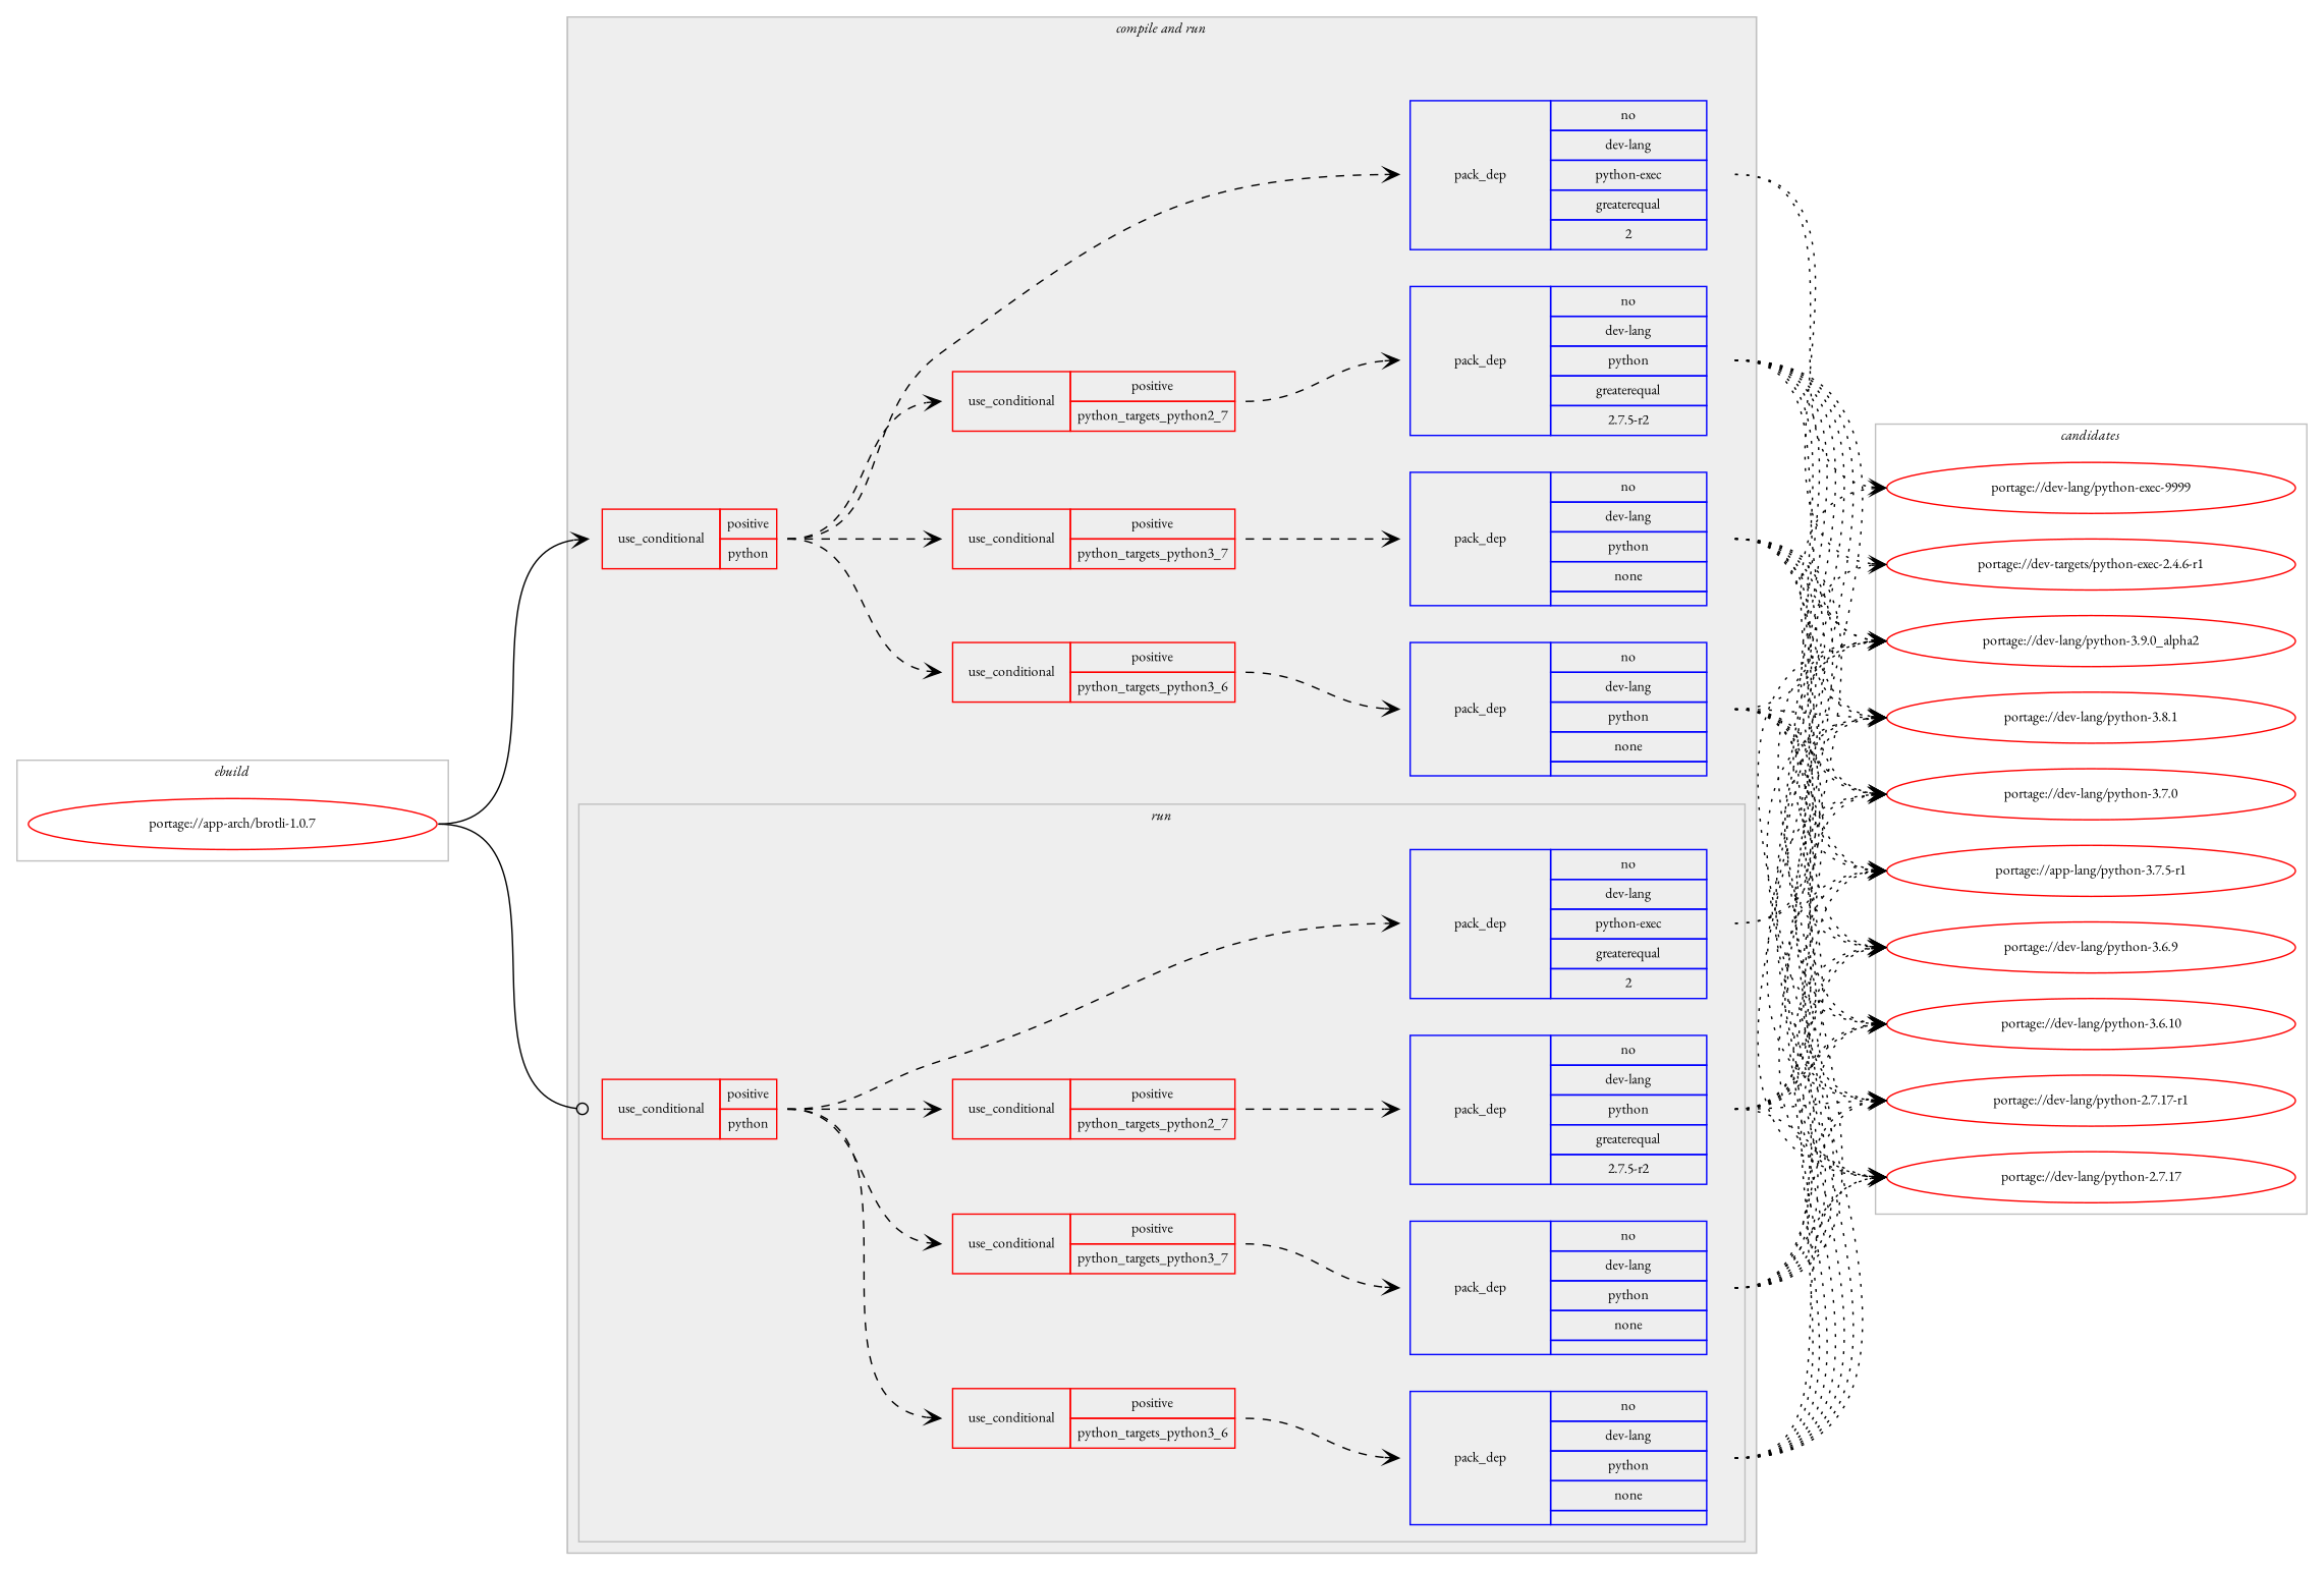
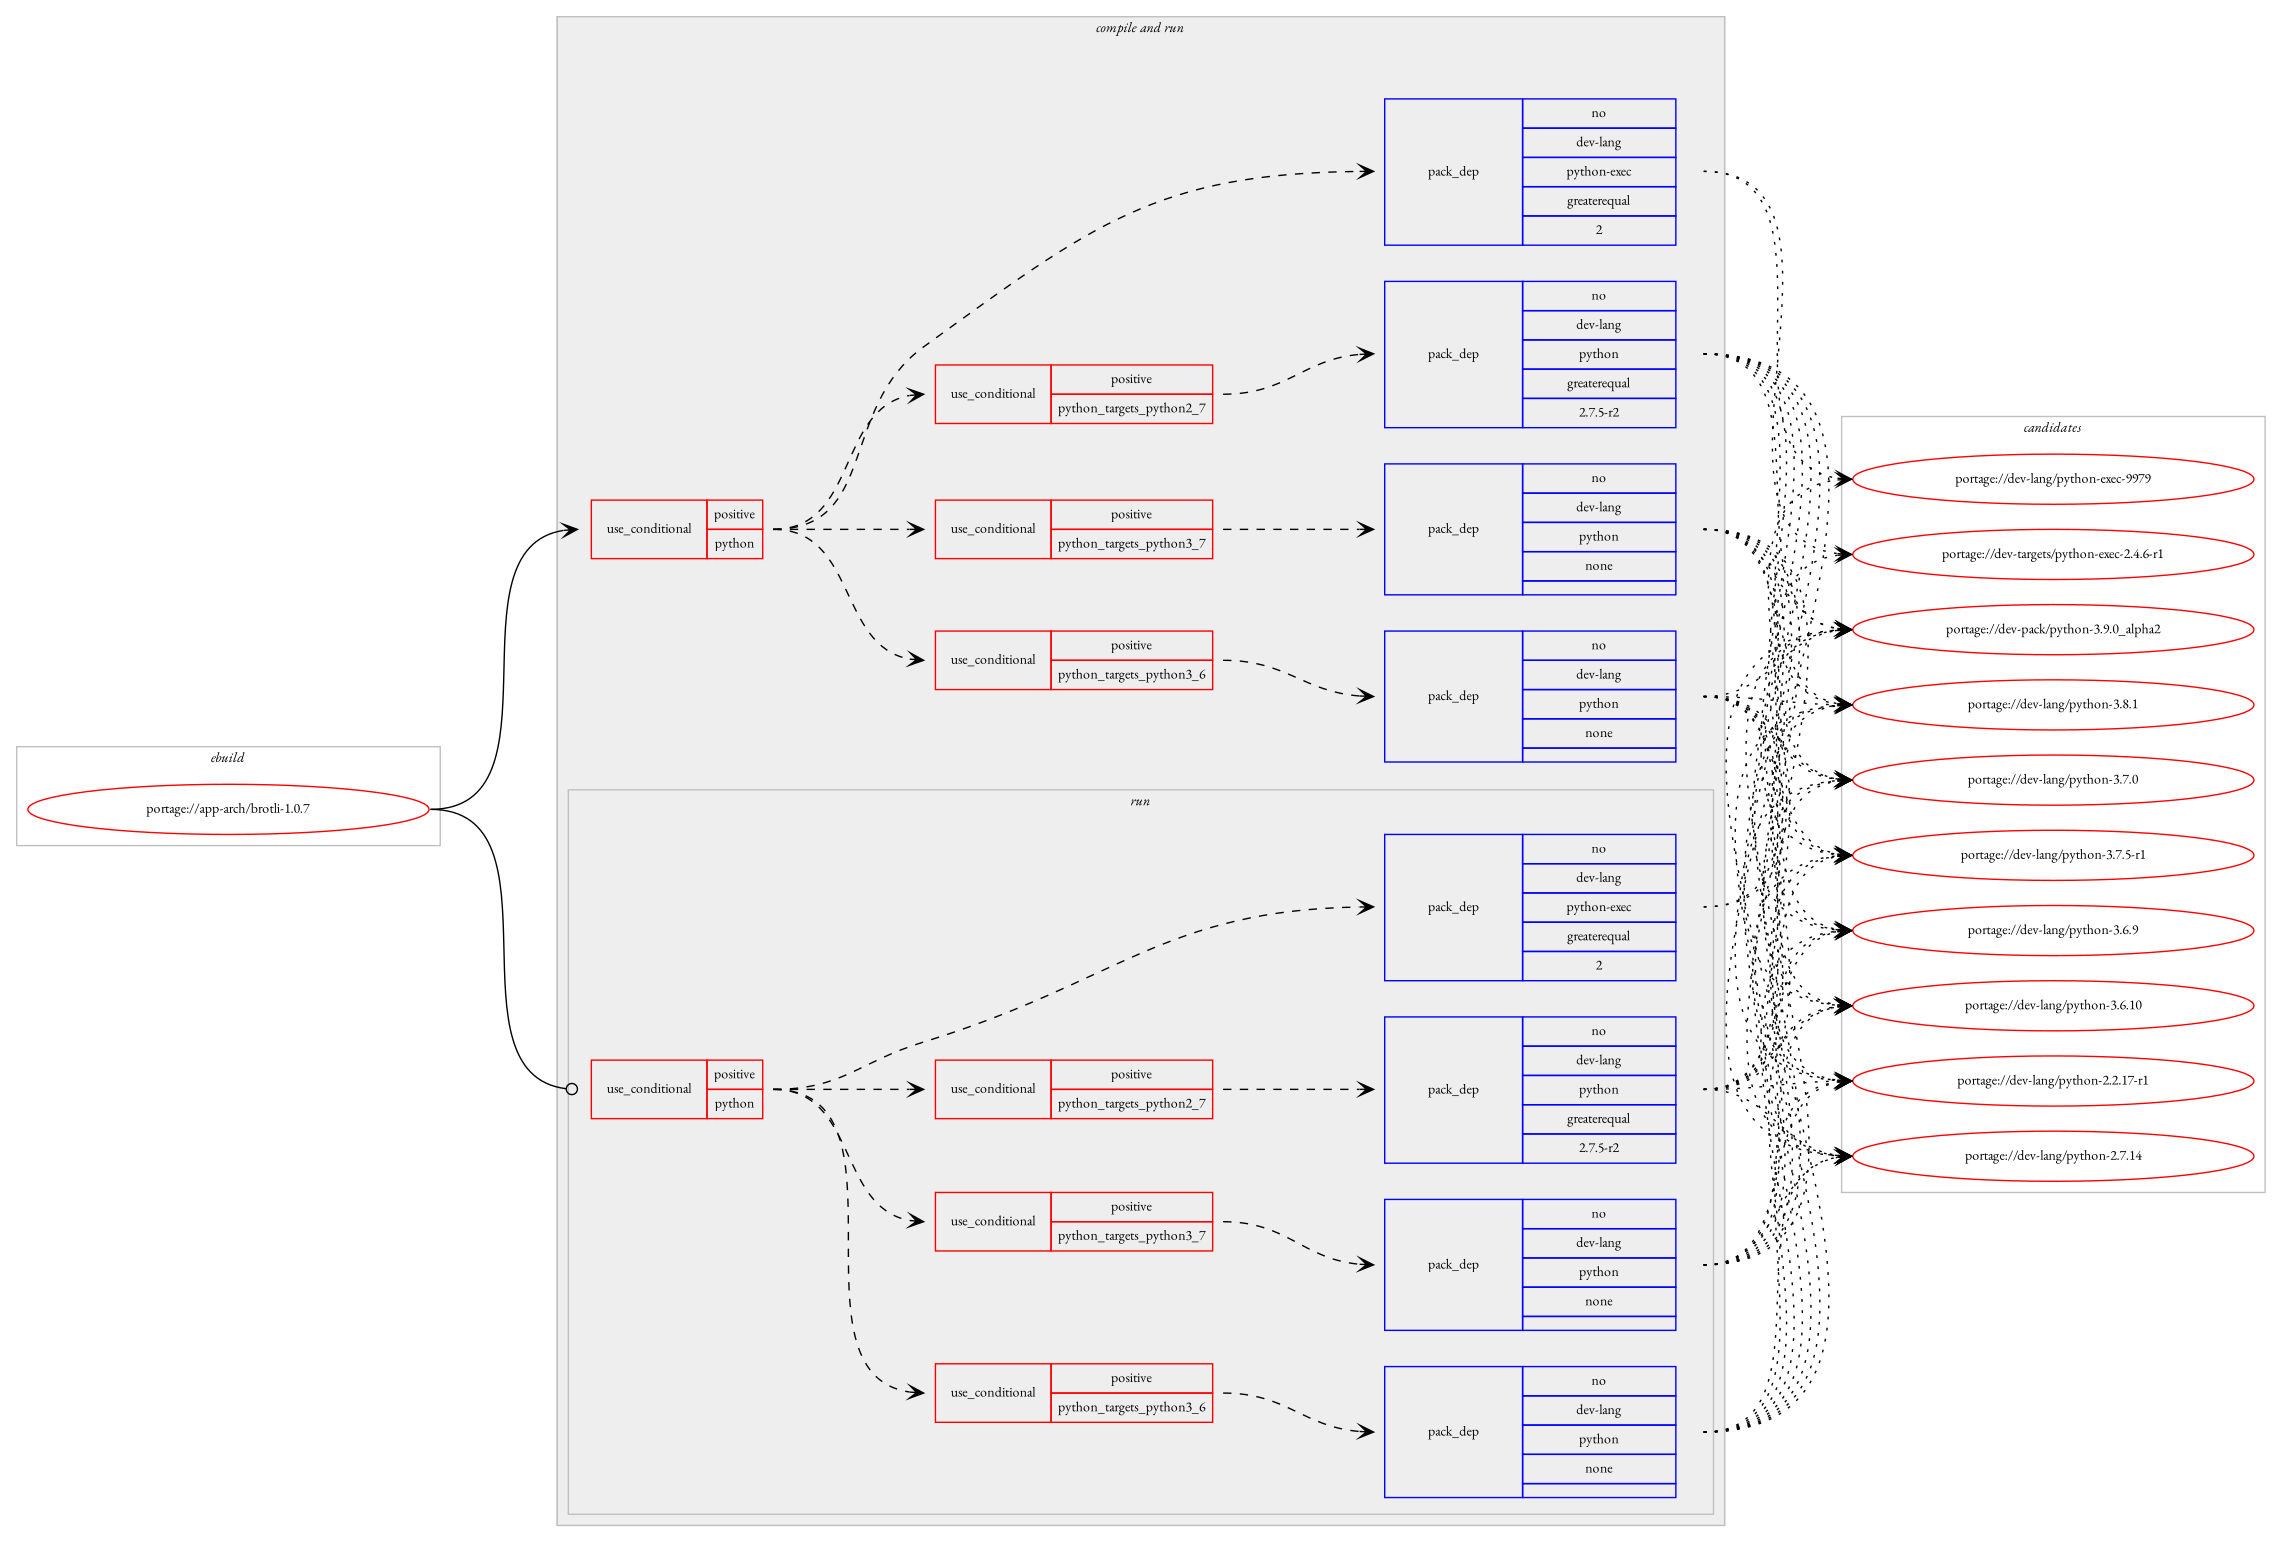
  digraph {
    compound=true
    concentrate=true
    fontname="EB Garamond"
    fontsize=10
    newrank=true
    rankdir=LR
    ranksep=1.5
    node [color=red fontname="EB Garamond" fontsize=10 shape=none]
    edge [arrowhead=vee fontname="EB Garamond" headport=w style=dotted tailport=e weight=100]
    n1 [label="portage://app-arch/brotli-1.0.7" width=4 shape=""]
    n2 [color=blue label=<<TABLE BORDER="0" CELLBORDER="1" CELLSPACING="0" CELLPADDING="4" WIDTH="220"><TR><TD ROWSPAN="6" CELLPADDING="30">pack_dep</TD></TR><TR><TD WIDTH="110">no</TD></TR><TR><TD>dev-lang</TD></TR><TR><TD>python</TD></TR><TR><TD>greaterequal</TD></TR><TR><TD>2.7.5-r2</TD></TR></TABLE>>]
    n3 [label=<<TABLE BORDER="0" CELLBORDER="1" CELLSPACING="0" CELLPADDING="4"><TR><TD ROWSPAN="3" CELLPADDING="10">use_conditional</TD></TR><TR><TD>positive</TD></TR><TR><TD>python_targets_python2_7</TD></TR></TABLE>>]
    n4 [color=blue label=<<TABLE BORDER="0" CELLBORDER="1" CELLSPACING="0" CELLPADDING="4" WIDTH="220"><TR><TD ROWSPAN="6" CELLPADDING="30">pack_dep</TD></TR><TR><TD WIDTH="110">no</TD></TR><TR><TD>dev-lang</TD></TR><TR><TD>python</TD></TR><TR><TD>none</TD></TR><TR><TD></TD></TR></TABLE>>]
    n5 [label=<<TABLE BORDER="0" CELLBORDER="1" CELLSPACING="0" CELLPADDING="4"><TR><TD ROWSPAN="3" CELLPADDING="10">use_conditional</TD></TR><TR><TD>positive</TD></TR><TR><TD>python_targets_python3_6</TD></TR></TABLE>>]
    n6 [color=blue label=<<TABLE BORDER="0" CELLBORDER="1" CELLSPACING="0" CELLPADDING="4" WIDTH="220"><TR><TD ROWSPAN="6" CELLPADDING="30">pack_dep</TD></TR><TR><TD WIDTH="110">no</TD></TR><TR><TD>dev-lang</TD></TR><TR><TD>python</TD></TR><TR><TD>none</TD></TR><TR><TD></TD></TR></TABLE>>]
    n7 [label=<<TABLE BORDER="0" CELLBORDER="1" CELLSPACING="0" CELLPADDING="4"><TR><TD ROWSPAN="3" CELLPADDING="10">use_conditional</TD></TR><TR><TD>positive</TD></TR><TR><TD>python_targets_python3_7</TD></TR></TABLE>>]
    n8 [color=blue label=<<TABLE BORDER="0" CELLBORDER="1" CELLSPACING="0" CELLPADDING="4" WIDTH="220"><TR><TD ROWSPAN="6" CELLPADDING="30">pack_dep</TD></TR><TR><TD WIDTH="110">no</TD></TR><TR><TD>dev-lang</TD></TR><TR><TD>python-exec</TD></TR><TR><TD>greaterequal</TD></TR><TR><TD>2</TD></TR></TABLE>>]
    n9 [label=<<TABLE BORDER="0" CELLBORDER="1" CELLSPACING="0" CELLPADDING="4"><TR><TD ROWSPAN="3" CELLPADDING="10">use_conditional</TD></TR><TR><TD>positive</TD></TR><TR><TD>python</TD></TR></TABLE>>]
    n10 [color=blue label=<<TABLE BORDER="0" CELLBORDER="1" CELLSPACING="0" CELLPADDING="4" WIDTH="220"><TR><TD ROWSPAN="6" CELLPADDING="30">pack_dep</TD></TR><TR><TD WIDTH="110">no</TD></TR><TR><TD>dev-lang</TD></TR><TR><TD>python</TD></TR><TR><TD>greaterequal</TD></TR><TR><TD>2.7.5-r2</TD></TR></TABLE>>]
    n11 [label=<<TABLE BORDER="0" CELLBORDER="1" CELLSPACING="0" CELLPADDING="4"><TR><TD ROWSPAN="3" CELLPADDING="10">use_conditional</TD></TR><TR><TD>positive</TD></TR><TR><TD>python_targets_python2_7</TD></TR></TABLE>>]
    n12 [color=blue label=<<TABLE BORDER="0" CELLBORDER="1" CELLSPACING="0" CELLPADDING="4" WIDTH="220"><TR><TD ROWSPAN="6" CELLPADDING="30">pack_dep</TD></TR><TR><TD WIDTH="110">no</TD></TR><TR><TD>dev-lang</TD></TR><TR><TD>python</TD></TR><TR><TD>none</TD></TR><TR><TD></TD></TR></TABLE>>]
    n13 [label=<<TABLE BORDER="0" CELLBORDER="1" CELLSPACING="0" CELLPADDING="4"><TR><TD ROWSPAN="3" CELLPADDING="10">use_conditional</TD></TR><TR><TD>positive</TD></TR><TR><TD>python_targets_python3_6</TD></TR></TABLE>>]
    n14 [color=blue label=<<TABLE BORDER="0" CELLBORDER="1" CELLSPACING="0" CELLPADDING="4" WIDTH="220"><TR><TD ROWSPAN="6" CELLPADDING="30">pack_dep</TD></TR><TR><TD WIDTH="110">no</TD></TR><TR><TD>dev-lang</TD></TR><TR><TD>python</TD></TR><TR><TD>none</TD></TR><TR><TD></TD></TR></TABLE>>]
    n15 [label=<<TABLE BORDER="0" CELLBORDER="1" CELLSPACING="0" CELLPADDING="4"><TR><TD ROWSPAN="3" CELLPADDING="10">use_conditional</TD></TR><TR><TD>positive</TD></TR><TR><TD>python_targets_python3_7</TD></TR></TABLE>>]
    n16 [color=blue label=<<TABLE BORDER="0" CELLBORDER="1" CELLSPACING="0" CELLPADDING="4" WIDTH="220"><TR><TD ROWSPAN="6" CELLPADDING="30">pack_dep</TD></TR><TR><TD WIDTH="110">no</TD></TR><TR><TD>dev-lang</TD></TR><TR><TD>python-exec</TD></TR><TR><TD>greaterequal</TD></TR><TR><TD>2</TD></TR></TABLE>>]
    n17 [label=<<TABLE BORDER="0" CELLBORDER="1" CELLSPACING="0" CELLPADDING="4"><TR><TD ROWSPAN="3" CELLPADDING="10">use_conditional</TD></TR><TR><TD>positive</TD></TR><TR><TD>python</TD></TR></TABLE>>]
-   n18 [label="portage://dev-lang/python-3.9.0_alpha2" width=4 shape=""]
+   n18 [label="portage://dev-pack/python-3.9.0_alpha2" width=4 shape=""]
    n19 [label="portage://dev-lang/python-3.8.1" width=4 shape=""]
    n20 [label="portage://dev-lang/python-3.7.0" width=4 shape=""]
-   n21 [label="portage://app-lang/python-3.7.5-r1" width=4 shape=""]
+   n21 [label="portage://dev-lang/python-3.7.5-r1" width=4 shape=""]
    n22 [label="portage://dev-lang/python-3.6.9" width=4 shape=""]
    n23 [label="portage://dev-lang/python-3.6.10" width=4 shape=""]
-   n24 [label="portage://dev-lang/python-2.7.17-r1" width=4 shape=""]
-   n25 [label="portage://dev-lang/python-2.7.17" width=4 shape=""]
-   n26 [label="portage://dev-lang/python-exec-9999" width=4 shape=""]
+   n24 [label="portage://dev-lang/python-2.2.17-r1" width=4 shape=""]
+   n25 [label="portage://dev-lang/python-2.7.14" width=4 shape=""]
+   n26 [label="portage://dev-lang/python-exec-9979" width=4 shape=""]
    n27 [label="portage://dev-targets/python-exec-2.4.6-r1" width=4 shape=""]
    subgraph cluster_1 {
      color=gray
      label=<<i>ebuild</i>>
      n1
    }
    subgraph cluster_2 {
      color=gray
      label=<<i>dependencies</i>>
      subgraph cluster_3 {
        color=gray
        fillcolor="#eeeeee"
        label=<<i>compile</i>>
        style=filled
        subgraph sub_4 {
          color=gray
          fillcolor="#eeeeee"
          label=<<i>compile</i>>
          style=filled
          n9
          subgraph sub_5 {
            color=gray
            fillcolor="#eeeeee"
            label=<<i>compile</i>>
            style=filled
            n3
            subgraph sub_6 {
              color=gray
              fillcolor="#eeeeee"
              label=<<i>compile</i>>
              style=filled
              n2
            }
          }
          subgraph sub_7 {
            color=gray
            fillcolor="#eeeeee"
            label=<<i>compile</i>>
            style=filled
            n5
            subgraph sub_8 {
              color=gray
              fillcolor="#eeeeee"
              label=<<i>compile</i>>
              style=filled
              n4
            }
          }
          subgraph sub_9 {
            color=gray
            fillcolor="#eeeeee"
            label=<<i>compile</i>>
            style=filled
            n7
            subgraph sub_10 {
              color=gray
              fillcolor="#eeeeee"
              label=<<i>compile</i>>
              style=filled
              n6
            }
          }
          subgraph sub_11 {
            color=gray
            fillcolor="#eeeeee"
            label=<<i>compile</i>>
            style=filled
            n8
          }
        }
      }
      subgraph cluster_12 {
        color=gray
        fillcolor="#eeeeee"
        label=<<i>compile and run</i>>
        style=filled
      }
      subgraph cluster_13 {
        color=gray
        fillcolor="#eeeeee"
        label=<<i>run</i>>
        style=filled
        subgraph sub_14 {
          color=gray
          fillcolor="#eeeeee"
          label=<<i>run</i>>
          style=filled
          n17
          subgraph sub_15 {
            color=gray
            fillcolor="#eeeeee"
            label=<<i>run</i>>
            style=filled
            n11
            subgraph sub_16 {
              color=gray
              fillcolor="#eeeeee"
              label=<<i>run</i>>
              style=filled
              n10
            }
          }
          subgraph sub_17 {
            color=gray
            fillcolor="#eeeeee"
            label=<<i>run</i>>
            style=filled
            n13
            subgraph sub_18 {
              color=gray
              fillcolor="#eeeeee"
              label=<<i>run</i>>
              style=filled
              n12
            }
          }
          subgraph sub_19 {
            color=gray
            fillcolor="#eeeeee"
            label=<<i>run</i>>
            style=filled
            n15
            subgraph sub_20 {
              color=gray
              fillcolor="#eeeeee"
              label=<<i>run</i>>
              style=filled
              n14
            }
          }
          subgraph sub_21 {
            color=gray
            fillcolor="#eeeeee"
            label=<<i>run</i>>
            style=filled
            n16
          }
        }
      }
    }
    subgraph cluster_22 {
      color=gray
      label=<<i>candidates</i>>
      rank=same
      subgraph sub_23 {
        color=black
        label=<<i>candidates</i>>
        nodesep=1
        rank=same
        n18
        n19
        n20
        n21
        n22
        n23
        n24
        n25
      }
      subgraph sub_24 {
        color=black
        label=<<i>candidates</i>>
        nodesep=1
        rank=same
        n18
        n19
        n20
        n21
        n22
        n23
        n24
        n25
      }
      subgraph sub_25 {
        color=black
        label=<<i>candidates</i>>
        nodesep=1
        rank=same
        n18
        n19
        n20
        n21
        n22
        n23
        n24
        n25
      }
      subgraph sub_26 {
        color=black
        label=<<i>candidates</i>>
        nodesep=1
        rank=same
        n18
        n19
        n20
        n21
        n22
        n23
        n24
        n25
      }
      subgraph sub_27 {
        color=black
        label=<<i>candidates</i>>
        nodesep=1
        rank=same
        n26
        n27
      }
      subgraph sub_28 {
        color=black
        label=<<i>candidates</i>>
        nodesep=1
        rank=same
        n18
        n19
        n20
        n21
        n22
        n23
        n24
        n25
      }
      subgraph sub_29 {
        color=black
        label=<<i>candidates</i>>
        nodesep=1
        rank=same
        n18
        n19
        n20
        n21
        n22
        n23
        n24
        n25
      }
      subgraph sub_30 {
        color=black
        label=<<i>candidates</i>>
        nodesep=1
        rank=same
        n26
        n27
      }
    }
    n1 -> n9 [style=solid weight=20]
    n1 -> n17 [arrowhead=odot style=solid weight=20]
    n2 -> n18
    n2 -> n19
    n2 -> n20
    n2 -> n21
    n2 -> n22
    n2 -> n23
    n2 -> n24
    n2 -> n25
    n3 -> n2 [style=dashed weight=20]
    n4 -> n18
    n4 -> n19
    n4 -> n20
    n4 -> n21
    n4 -> n22
    n4 -> n23
    n4 -> n24
    n4 -> n25
    n5 -> n4 [style=dashed weight=20]
    n6 -> n18
    n6 -> n19
    n6 -> n20
    n6 -> n21
    n6 -> n22
    n6 -> n23
    n6 -> n24
    n6 -> n25
    n7 -> n6 [style=dashed weight=20]
    n8 -> n26
    n8 -> n27
    n9 -> n3 [style=dashed weight=20]
    n9 -> n5 [style=dashed weight=20]
    n9 -> n7 [style=dashed weight=20]
    n9 -> n8 [style=dashed weight=20]
    n10 -> n18
    n10 -> n19
    n10 -> n20
    n10 -> n21
    n10 -> n22
    n10 -> n23
    n10 -> n24
    n10 -> n25
    n11 -> n10 [style=dashed weight=20]
    n12 -> n18
    n12 -> n19
    n12 -> n20
    n12 -> n21
    n12 -> n22
    n12 -> n23
    n12 -> n24
    n12 -> n25
    n13 -> n12 [style=dashed weight=20]
    n14 -> n18
    n14 -> n19
    n14 -> n20
    n14 -> n21
    n14 -> n22
    n14 -> n23
    n14 -> n24
    n14 -> n25
    n15 -> n14 [style=dashed weight=20]
    n16 -> n26
    n16 -> n27
    n17 -> n11 [style=dashed weight=20]
    n17 -> n13 [style=dashed weight=20]
    n17 -> n15 [style=dashed weight=20]
    n17 -> n16 [style=dashed weight=20]
  }
